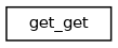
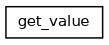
  digraph {
    rankdir=LR
-   n1 [color=black fillcolor=white fontname=Helvetica fontsize=10 height=0.2 label=get_get shape=record style=filled width=0.4]
+   n1 [color=black fillcolor=white fontname=Helvetica fontsize=10 height=0.2 label=get_value shape=record style=filled width=0.4]
  }
